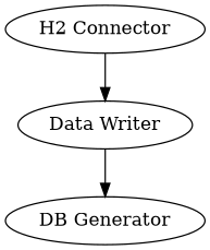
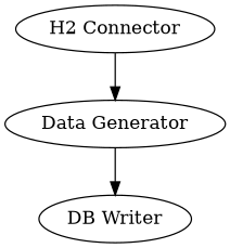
  digraph {
    rankdir=TB
    n1 [label="H2 Connector"]
-   n2 [label="Data Writer"]
-   n3 [label="DB Generator"]
+   n2 [label="Data Generator"]
+   n3 [label="DB Writer"]
    n1 -> n2
    n2 -> n3
  }
